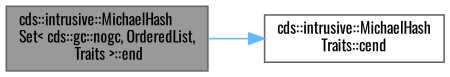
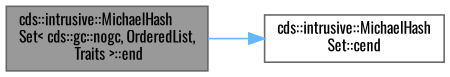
  digraph {
    rankdir=LR
    fontname=Oswald
    node [fontname=Oswald fontsize=10 shape=box style=filled]
    n1 [color=gray40 fillcolor=grey60 fontcolor=black height=0.2 label="cds::intrusive::MichaelHash\lSet\< cds::gc::nogc, OrderedList,\l Traits \>::end" width=0.4]
-   n2 [color=grey40 fillcolor=white height=0.2 label="cds::intrusive::MichaelHash\lTraits::cend" width=0.4]
+   n2 [color=grey40 fillcolor=white height=0.2 label="cds::intrusive::MichaelHash\lSet::cend" width=0.4]
    n1 -> n2 [color=steelblue1 fontname=Oswald fontsize=10 labelfontname=Helvetica labelfontsize=10 style=solid]
  }
